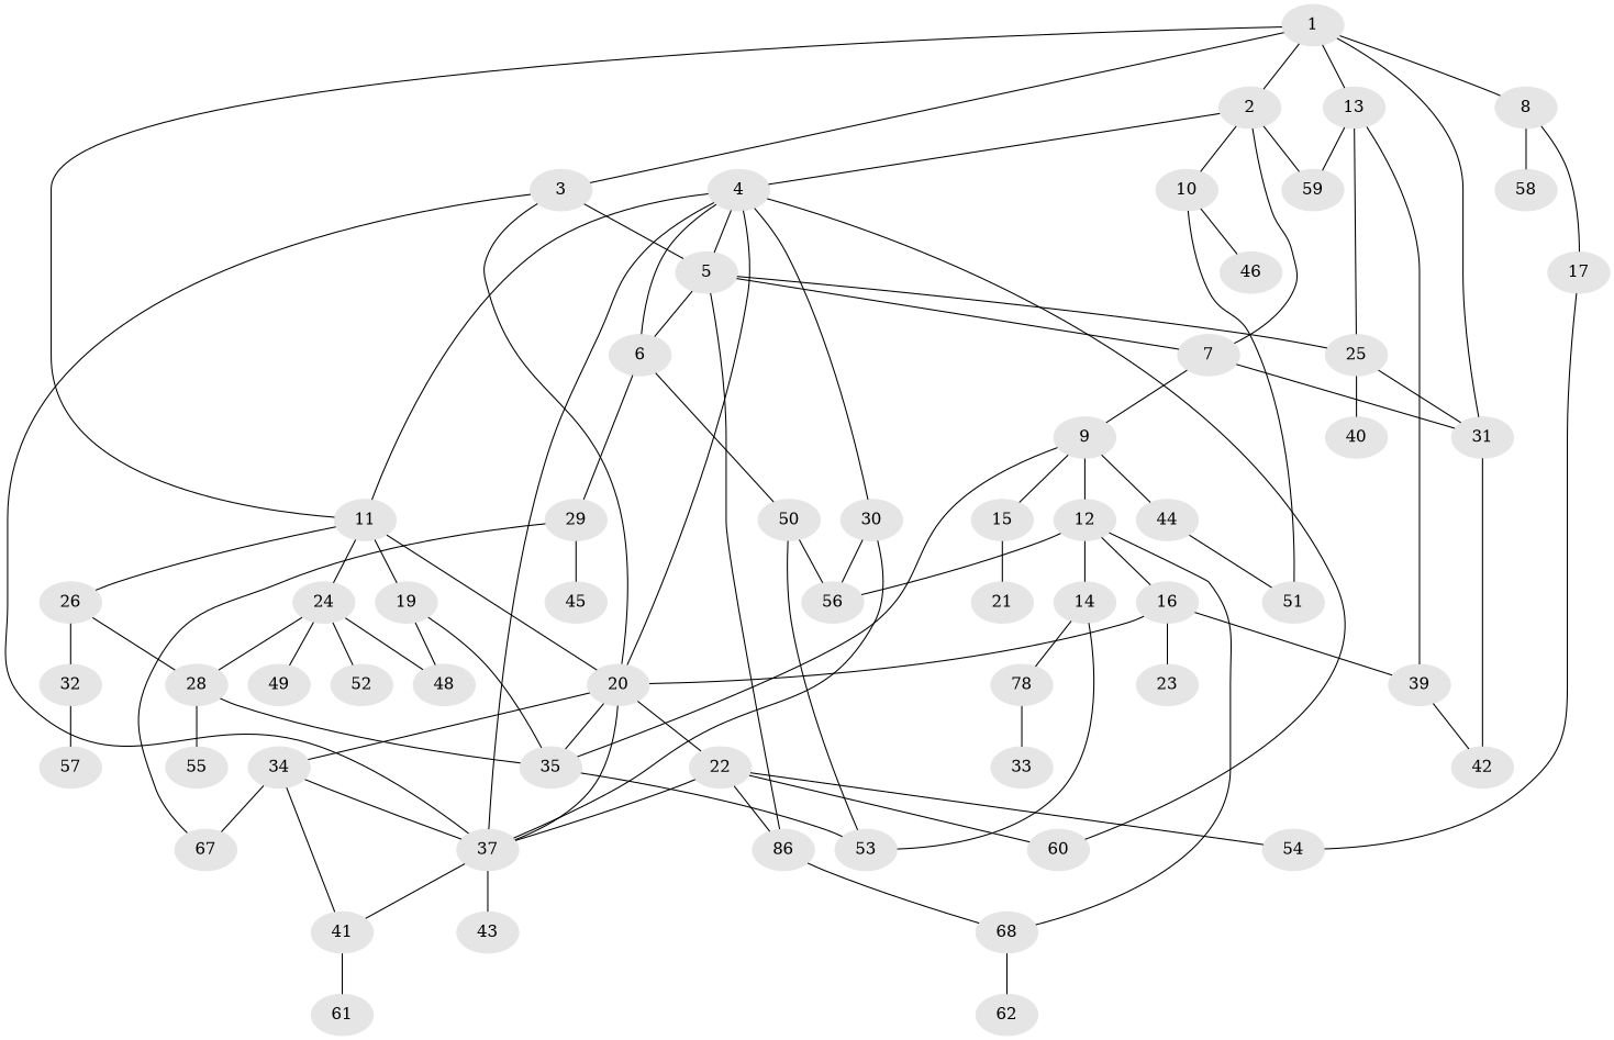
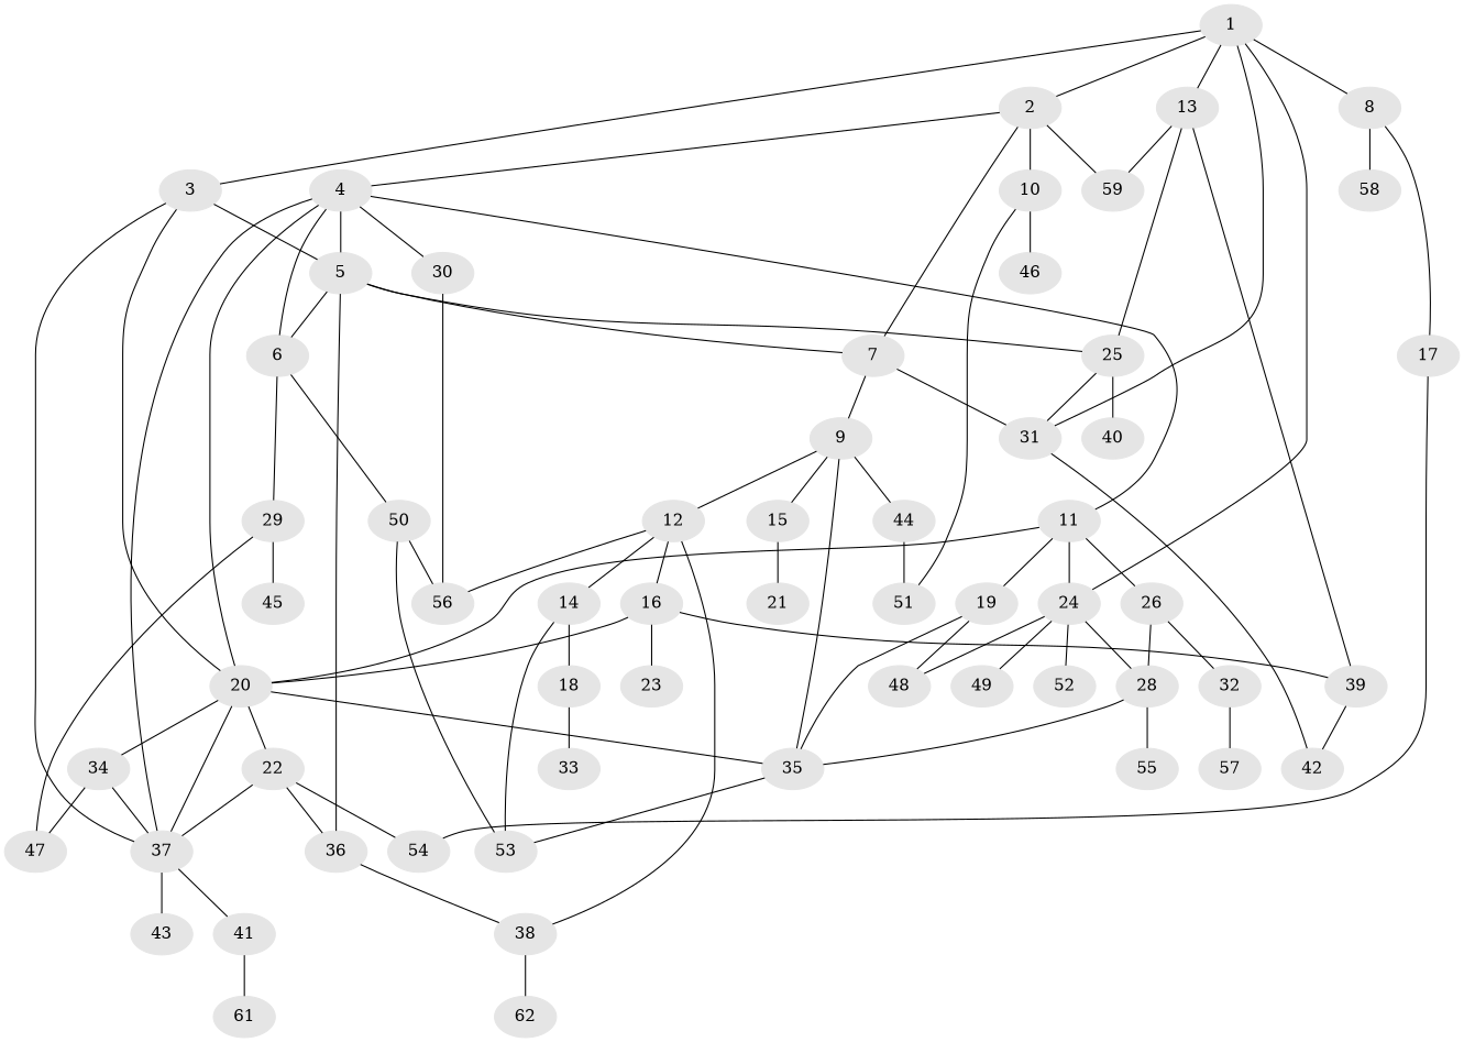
  graph {
    node [color=gray90 style=filled]
    edge [weight=1.0]
    1
    2
    3
    8
    11
    13
    31
    4
    7
    10
    59
    5
    20
    37
    17
    58
    19
    24
    26
    39
    25
    42
    6
    30
-   60
    9
    46
    51
-   36 [label=86]
+   36
    35
    34
    22
-   38 [label=68]
+   38
    41
    43
    29
    50
    56
    40
    45
-   47 [label=67]
+   47
    53
    12
    15
    44
    54
    14
    16
    21
    48
    28
    49
    52
    32
-   18 [label=78]
+   18
    23
    62
    33
    55
    57
    61
    1 -- 2
    1 -- 3
    1 -- 8
-   1 -- 11
+   1 -- 24
    1 -- 13
    1 -- 31
    2 -- 4
    2 -- 7
    2 -- 10
    2 -- 59
    3 -- 5
    3 -- 20
    3 -- 37
    8 -- 17
    8 -- 58
    11 -- 20
    11 -- 19
    11 -- 24
    11 -- 26
    13 -- 59
    13 -- 39
    13 -- 25
    31 -- 42 [weight=2.0]
    4 -- 11
    4 -- 5
    4 -- 20
    4 -- 37
    4 -- 6
    4 -- 30
-   4 -- 60
    7 -- 31
    7 -- 9
    10 -- 46
    10 -- 51
    5 -- 7
    5 -- 25
    5 -- 6
    5 -- 36 [weight=2.0]
    20 -- 37
    20 -- 35
    20 -- 34
    20 -- 22
    37 -- 41
    37 -- 43 [weight=4.0]
    17 -- 54
    19 -- 35
    19 -- 48
    24 -- 48
    24 -- 28
    24 -- 49
    24 -- 52
    26 -- 28
    26 -- 32
    39 -- 42
    25 -- 31
    25 -- 40 [weight=2.0]
    6 -- 29
    6 -- 50
-   30 -- 37
    30 -- 56
    9 -- 35 [weight=2.0]
    9 -- 12 [weight=2.0]
    9 -- 15
    9 -- 44
    36 -- 38
    35 -- 53
    34 -- 37
-   34 -- 41
    34 -- 47
    22 -- 37
-   22 -- 60
    22 -- 36
    22 -- 54 [weight=2.0]
    38 -- 62
    41 -- 61
    29 -- 45
    29 -- 47
    50 -- 56
    50 -- 53
    12 -- 38
    12 -- 56
    12 -- 14
    12 -- 16
    15 -- 21 [weight=2.0]
    44 -- 51
    14 -- 53
    14 -- 18
    16 -- 20
    16 -- 39
    16 -- 23
    28 -- 35
    28 -- 55
    32 -- 57
    18 -- 33
  }
